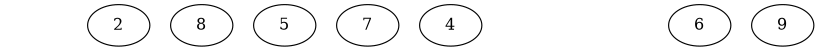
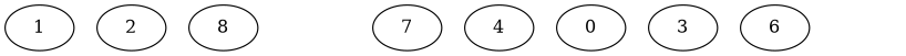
  digraph {
    "Duplicate states"=0
    GraphType=Independent
    "Max states in OPEN"=0
    Modes="120000ms; topo-ordered tasks, ; Pruning: task equivalence, fixed order ready list, ; F-value: ; Optimisation: best schedule length (SL) optimisation on equal, "
    NumberOfTasks=10
    "Pruned using list schedule length"=32
    "States removed from OPEN"=0
    TargetSystem="Homogeneous-2"
    "Time to schedule (ms)"=104
    "Total idle time"=0
    "Total schedule length"=28
    "Total sequential time"=55
    "Total states created"=89
    node ["Finish time"=16 Processor=0 "Start time"=0 Weight=3]
+   1 ["Finish time"=10 Weight=10]
    2 ["Finish time"=8 Processor=1 Weight=8]
    8 [Processor=1 "Start time"=8 Weight=8]
-   5 ["Start time"=10 Weight=6]
    7 ["Finish time"=22 "Start time"=16 Weight=6]
    4 ["Finish time"=21 Processor=1 "Start time"=16 Weight=5]
+   0 ["Finish time"=24 Processor=1 "Start time"=21]
+   3 ["Finish time"=25 "Start time"=22]
    6 ["Finish time"=27 Processor=1 "Start time"=24]
-   9 ["Finish time"=28 "Start time"=25]
  }
